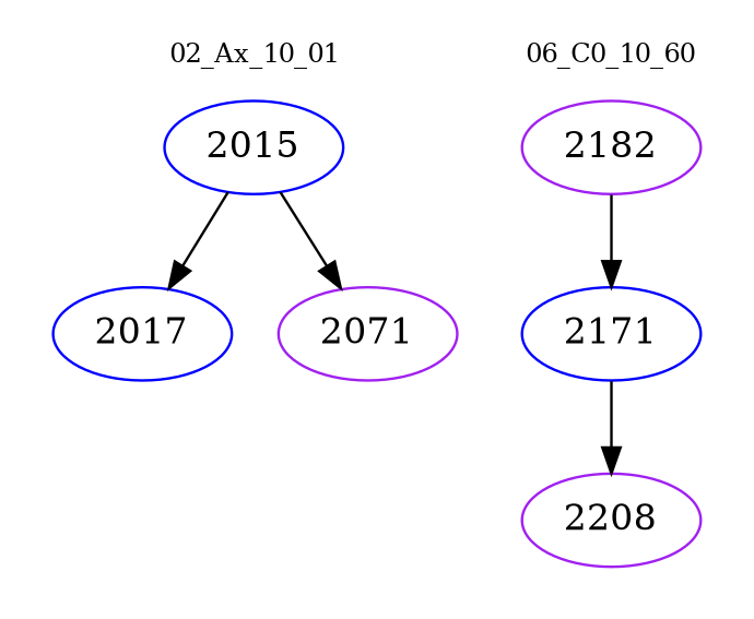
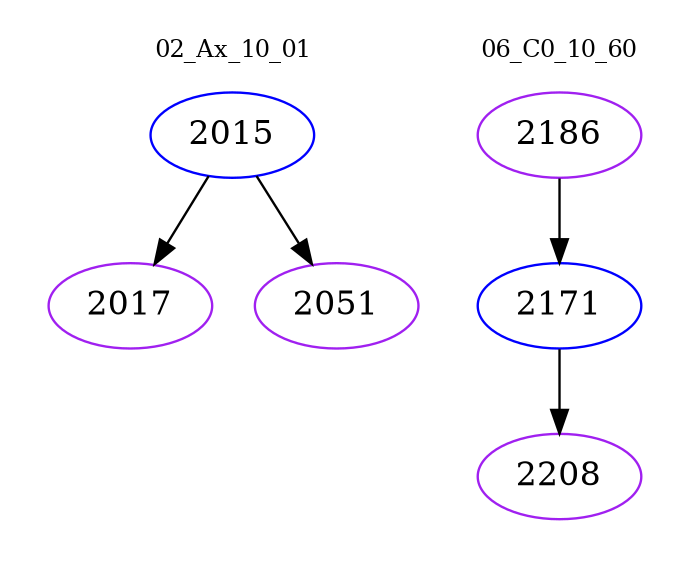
  digraph {
    node [color=purple]
    edge [color=black]
-   n1 [color=blue label=2017]
+   n1 [label=2017]
    n2 [color=blue label=2015]
-   n3 [label=2071]
-   n4 [label=2182]
+   n3 [label=2051]
+   n4 [label=2186]
    n5 [color=blue label=2171]
    n6 [label=2208]
    subgraph cluster_1 {
      color=white
      fontsize=10
      label="02_Ax_10_01"
      n1
      n2
      n3
    }
    subgraph cluster_2 {
      color=white
      fontsize=10
      label="06_C0_10_60"
      n4
      n5
      n6
    }
    n2 -> n1
    n2 -> n3
    n4 -> n5
    n5 -> n6
  }
